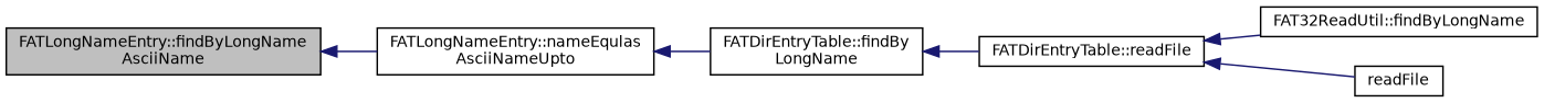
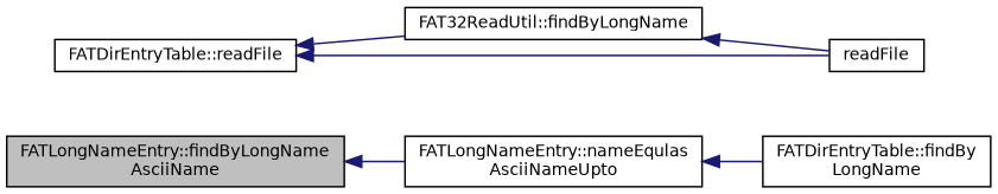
  digraph {
    rankdir=LR
    node [color=black fillcolor=white fontname=Helvetica fontsize=10 shape=record style=filled]
    edge [color=midnightblue dir=back fontname=Helvetica fontsize=10 labelfontname=Helvetica labelfontsize=10 style=solid]
    n1 [fillcolor=grey75 fontcolor=black height=0.2 label="FATLongNameEntry::findByLongName\lAsciiName" width=0.4]
    n2 [height=0.2 label="FATLongNameEntry::nameEqulas\lAsciiNameUpto" width=0.4]
    n3 [height=0.2 label="FATDirEntryTable::findBy\lLongName" width=0.4]
    n4 [height=0.2 label="FAT32ReadUtil::findByLongName" width=0.4]
    n5 [height=0.2 label=readFile width=0.4]
    n6 [height=0.2 label="FATDirEntryTable::readFile" width=0.4]
    n1 -> n2
    n2 -> n3
-   n3 -> n6
+   n4 -> n5
    n6 -> n4
    n6 -> n5
  }
